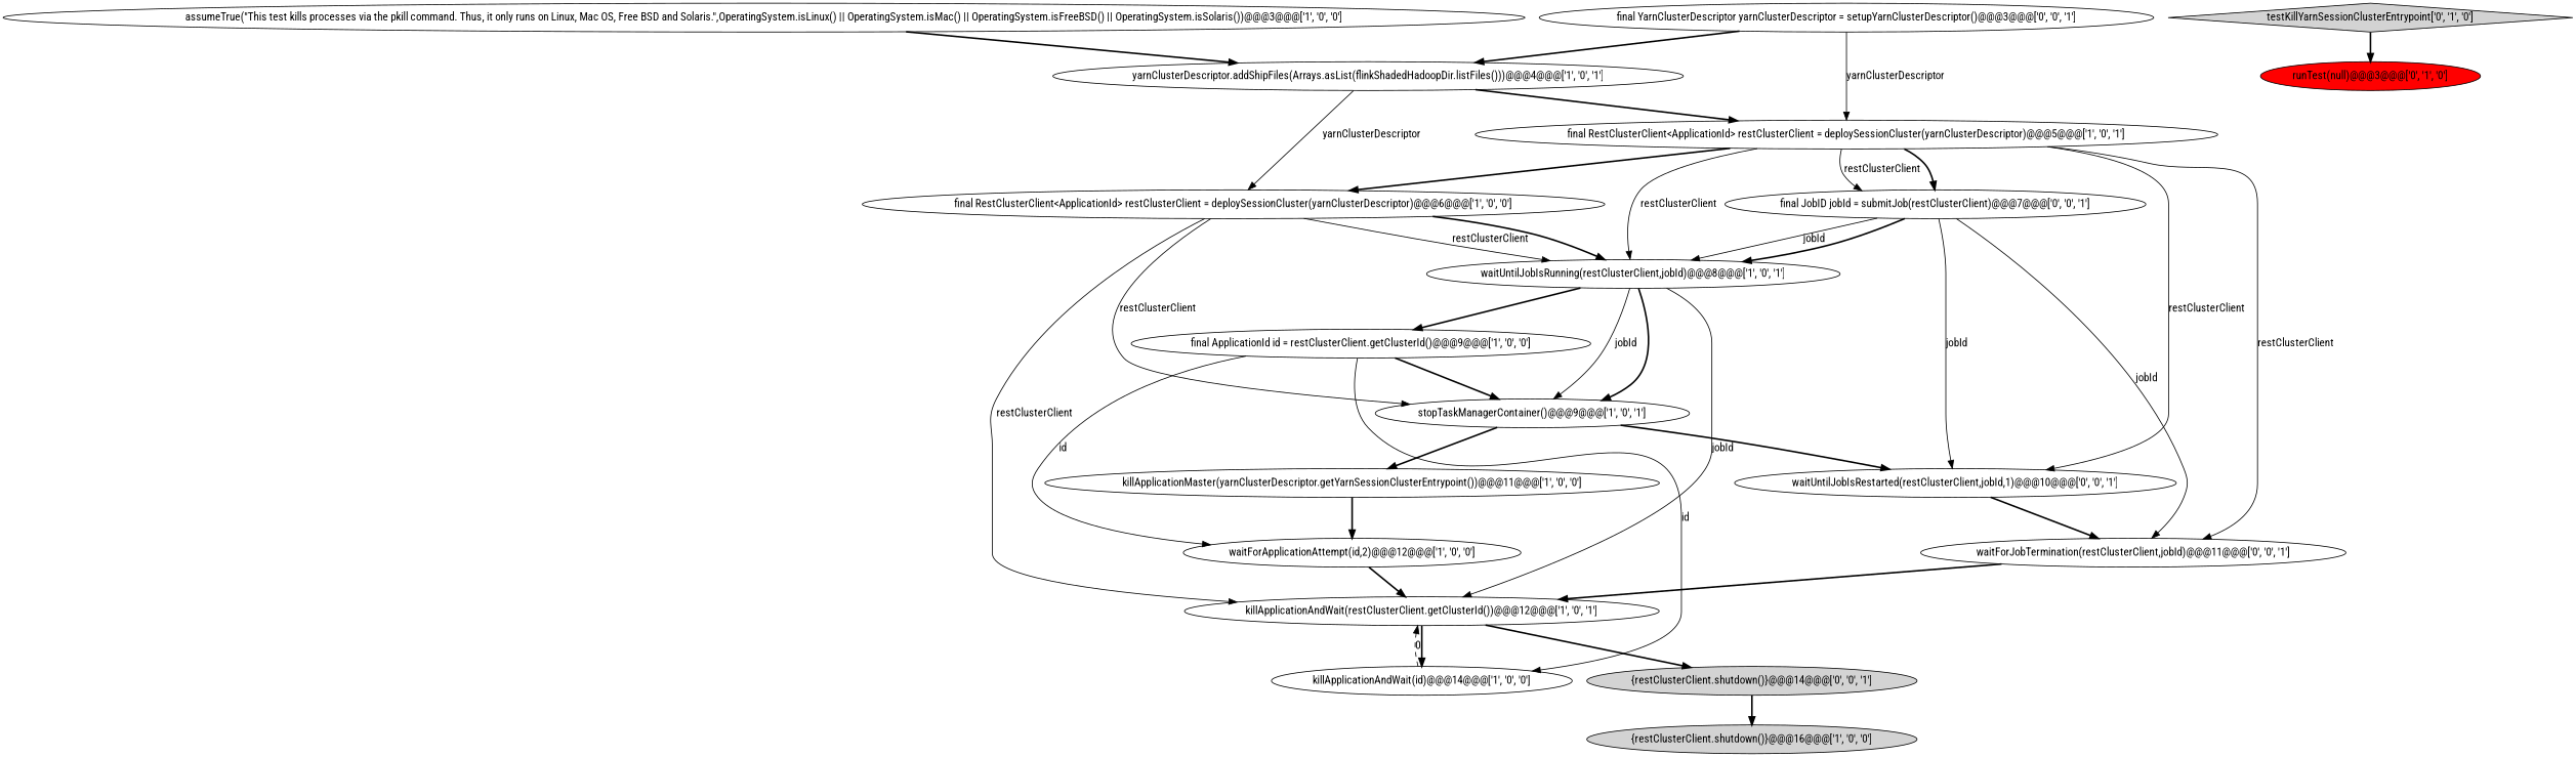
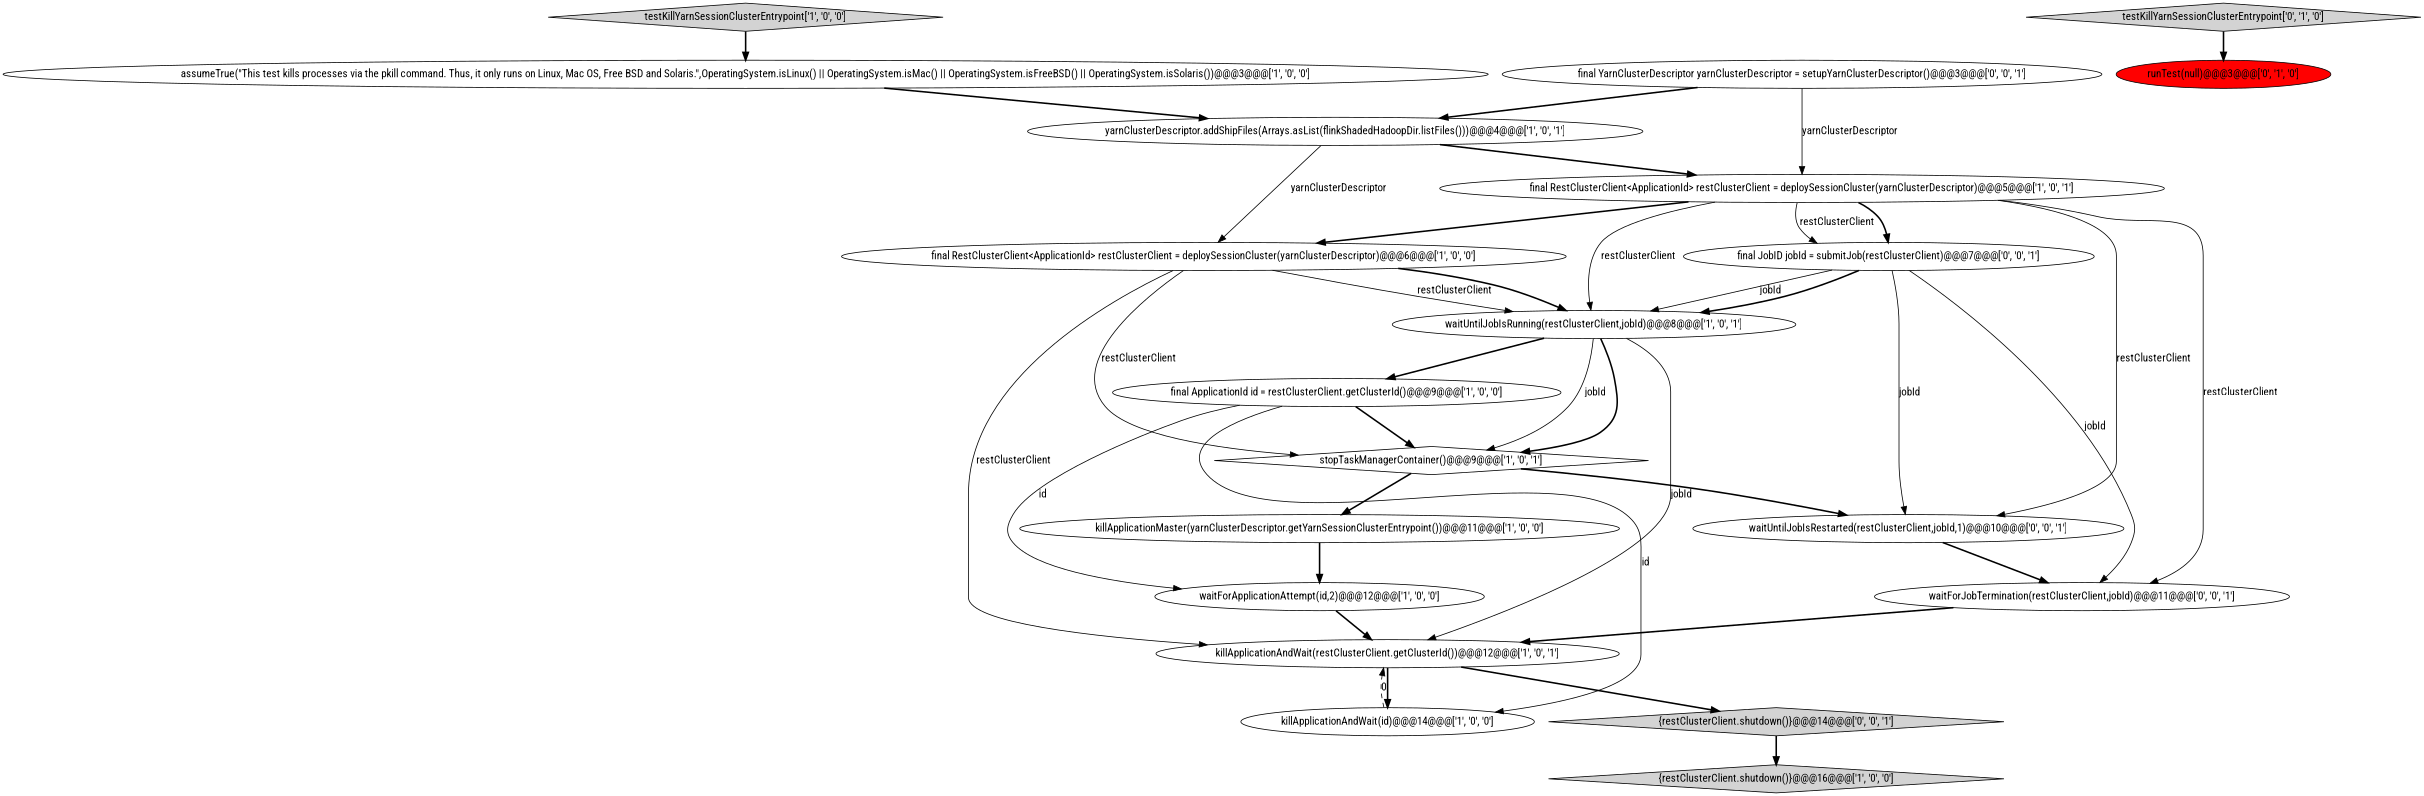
  digraph {
    fontname="Roboto Condensed"
    node [fillcolor=white fontname="Roboto Condensed" shape=ellipse style=filled]
    edge [fontname="Roboto Condensed" style=bold]
-   n1 [fillcolor=lightgray label="{restClusterClient.shutdown()}@@@16@@@['1', '0', '0']"]
+   n1 [fillcolor=lightgray label="{restClusterClient.shutdown()}@@@16@@@['1', '0', '0']" shape=diamond]
    n2 [label="killApplicationAndWait(id)@@@14@@@['1', '0', '0']"]
    n3 [label="killApplicationAndWait(restClusterClient.getClusterId())@@@12@@@['1', '0', '1']"]
-   n4 [fillcolor=lightgray label="{restClusterClient.shutdown()}@@@14@@@['0', '0', '1']"]
+   n4 [fillcolor=lightgray label="{restClusterClient.shutdown()}@@@14@@@['0', '0', '1']" shape=diamond]
    n5 [label="waitUntilJobIsRestarted(restClusterClient,jobId,1)@@@10@@@['0', '0', '1']"]
    n6 [label="waitForJobTermination(restClusterClient,jobId)@@@11@@@['0', '0', '1']"]
    n7 [label="final JobID jobId = submitJob(restClusterClient)@@@7@@@['0', '0', '1']"]
    n8 [label="waitUntilJobIsRunning(restClusterClient,jobId)@@@8@@@['1', '0', '1']"]
-   n9 [label="stopTaskManagerContainer()@@@9@@@['1', '0', '1']"]
+   n9 [label="stopTaskManagerContainer()@@@9@@@['1', '0', '1']" shape=diamond]
    n10 [label="final ApplicationId id = restClusterClient.getClusterId()@@@9@@@['1', '0', '0']"]
    n11 [label="final RestClusterClient<ApplicationId> restClusterClient = deploySessionCluster(yarnClusterDescriptor)@@@6@@@['1', '0', '0']"]
    n12 [label="killApplicationMaster(yarnClusterDescriptor.getYarnSessionClusterEntrypoint())@@@11@@@['1', '0', '0']"]
    n13 [label="final YarnClusterDescriptor yarnClusterDescriptor = setupYarnClusterDescriptor()@@@3@@@['0', '0', '1']"]
    n14 [label="final RestClusterClient<ApplicationId> restClusterClient = deploySessionCluster(yarnClusterDescriptor)@@@5@@@['1', '0', '1']"]
    n15 [label="yarnClusterDescriptor.addShipFiles(Arrays.asList(flinkShadedHadoopDir.listFiles()))@@@4@@@['1', '0', '1']"]
    n16 [label="assumeTrue(\"This test kills processes via the pkill command. Thus, it only runs on Linux, Mac OS, Free BSD and Solaris.\",OperatingSystem.isLinux() || OperatingSystem.isMac() || OperatingSystem.isFreeBSD() || OperatingSystem.isSolaris())@@@3@@@['1', '0', '0']"]
    n17 [label="waitForApplicationAttempt(id,2)@@@12@@@['1', '0', '0']"]
+   n18 [fillcolor=lightgray label="testKillYarnSessionClusterEntrypoint['1', '0', '0']" shape=diamond]
    n19 [fillcolor=red label="runTest(null)@@@3@@@['0', '1', '0']"]
    n20 [fillcolor=lightgray label="testKillYarnSessionClusterEntrypoint['0', '1', '0']" shape=diamond]
    n2 -> n3 [label=0 style=dashed]
    n3 -> n2
    n3 -> n4
    n4 -> n1
    n5 -> n6
    n6 -> n3
    n7 -> n5 [label=jobId style=solid]
    n7 -> n6 [label=jobId style=solid]
    n7 -> n8 [label=jobId style=solid]
    n7 -> n8
    n8 -> n3 [label=jobId style=solid]
    n8 -> n9
    n8 -> n9 [label=jobId style=solid]
    n8 -> n10
    n9 -> n5
    n9 -> n12
    n10 -> n2 [label=id style=solid]
    n10 -> n9
    n10 -> n17 [label=id style=solid]
    n11 -> n3 [label=restClusterClient style=solid]
    n11 -> n8 [label=restClusterClient style=solid]
    n11 -> n8
    n11 -> n9 [label=restClusterClient style=solid]
    n12 -> n17
    n13 -> n14 [label=yarnClusterDescriptor style=solid]
    n13 -> n15
    n14 -> n5 [label=restClusterClient style=solid]
    n14 -> n6 [label=restClusterClient style=solid]
    n14 -> n7
    n14 -> n7 [label=restClusterClient style=solid]
    n14 -> n8 [label=restClusterClient style=solid]
    n14 -> n11
    n15 -> n11 [label=yarnClusterDescriptor style=solid]
    n15 -> n14
    n16 -> n15
    n17 -> n3
+   n18 -> n16
    n20 -> n19
  }
